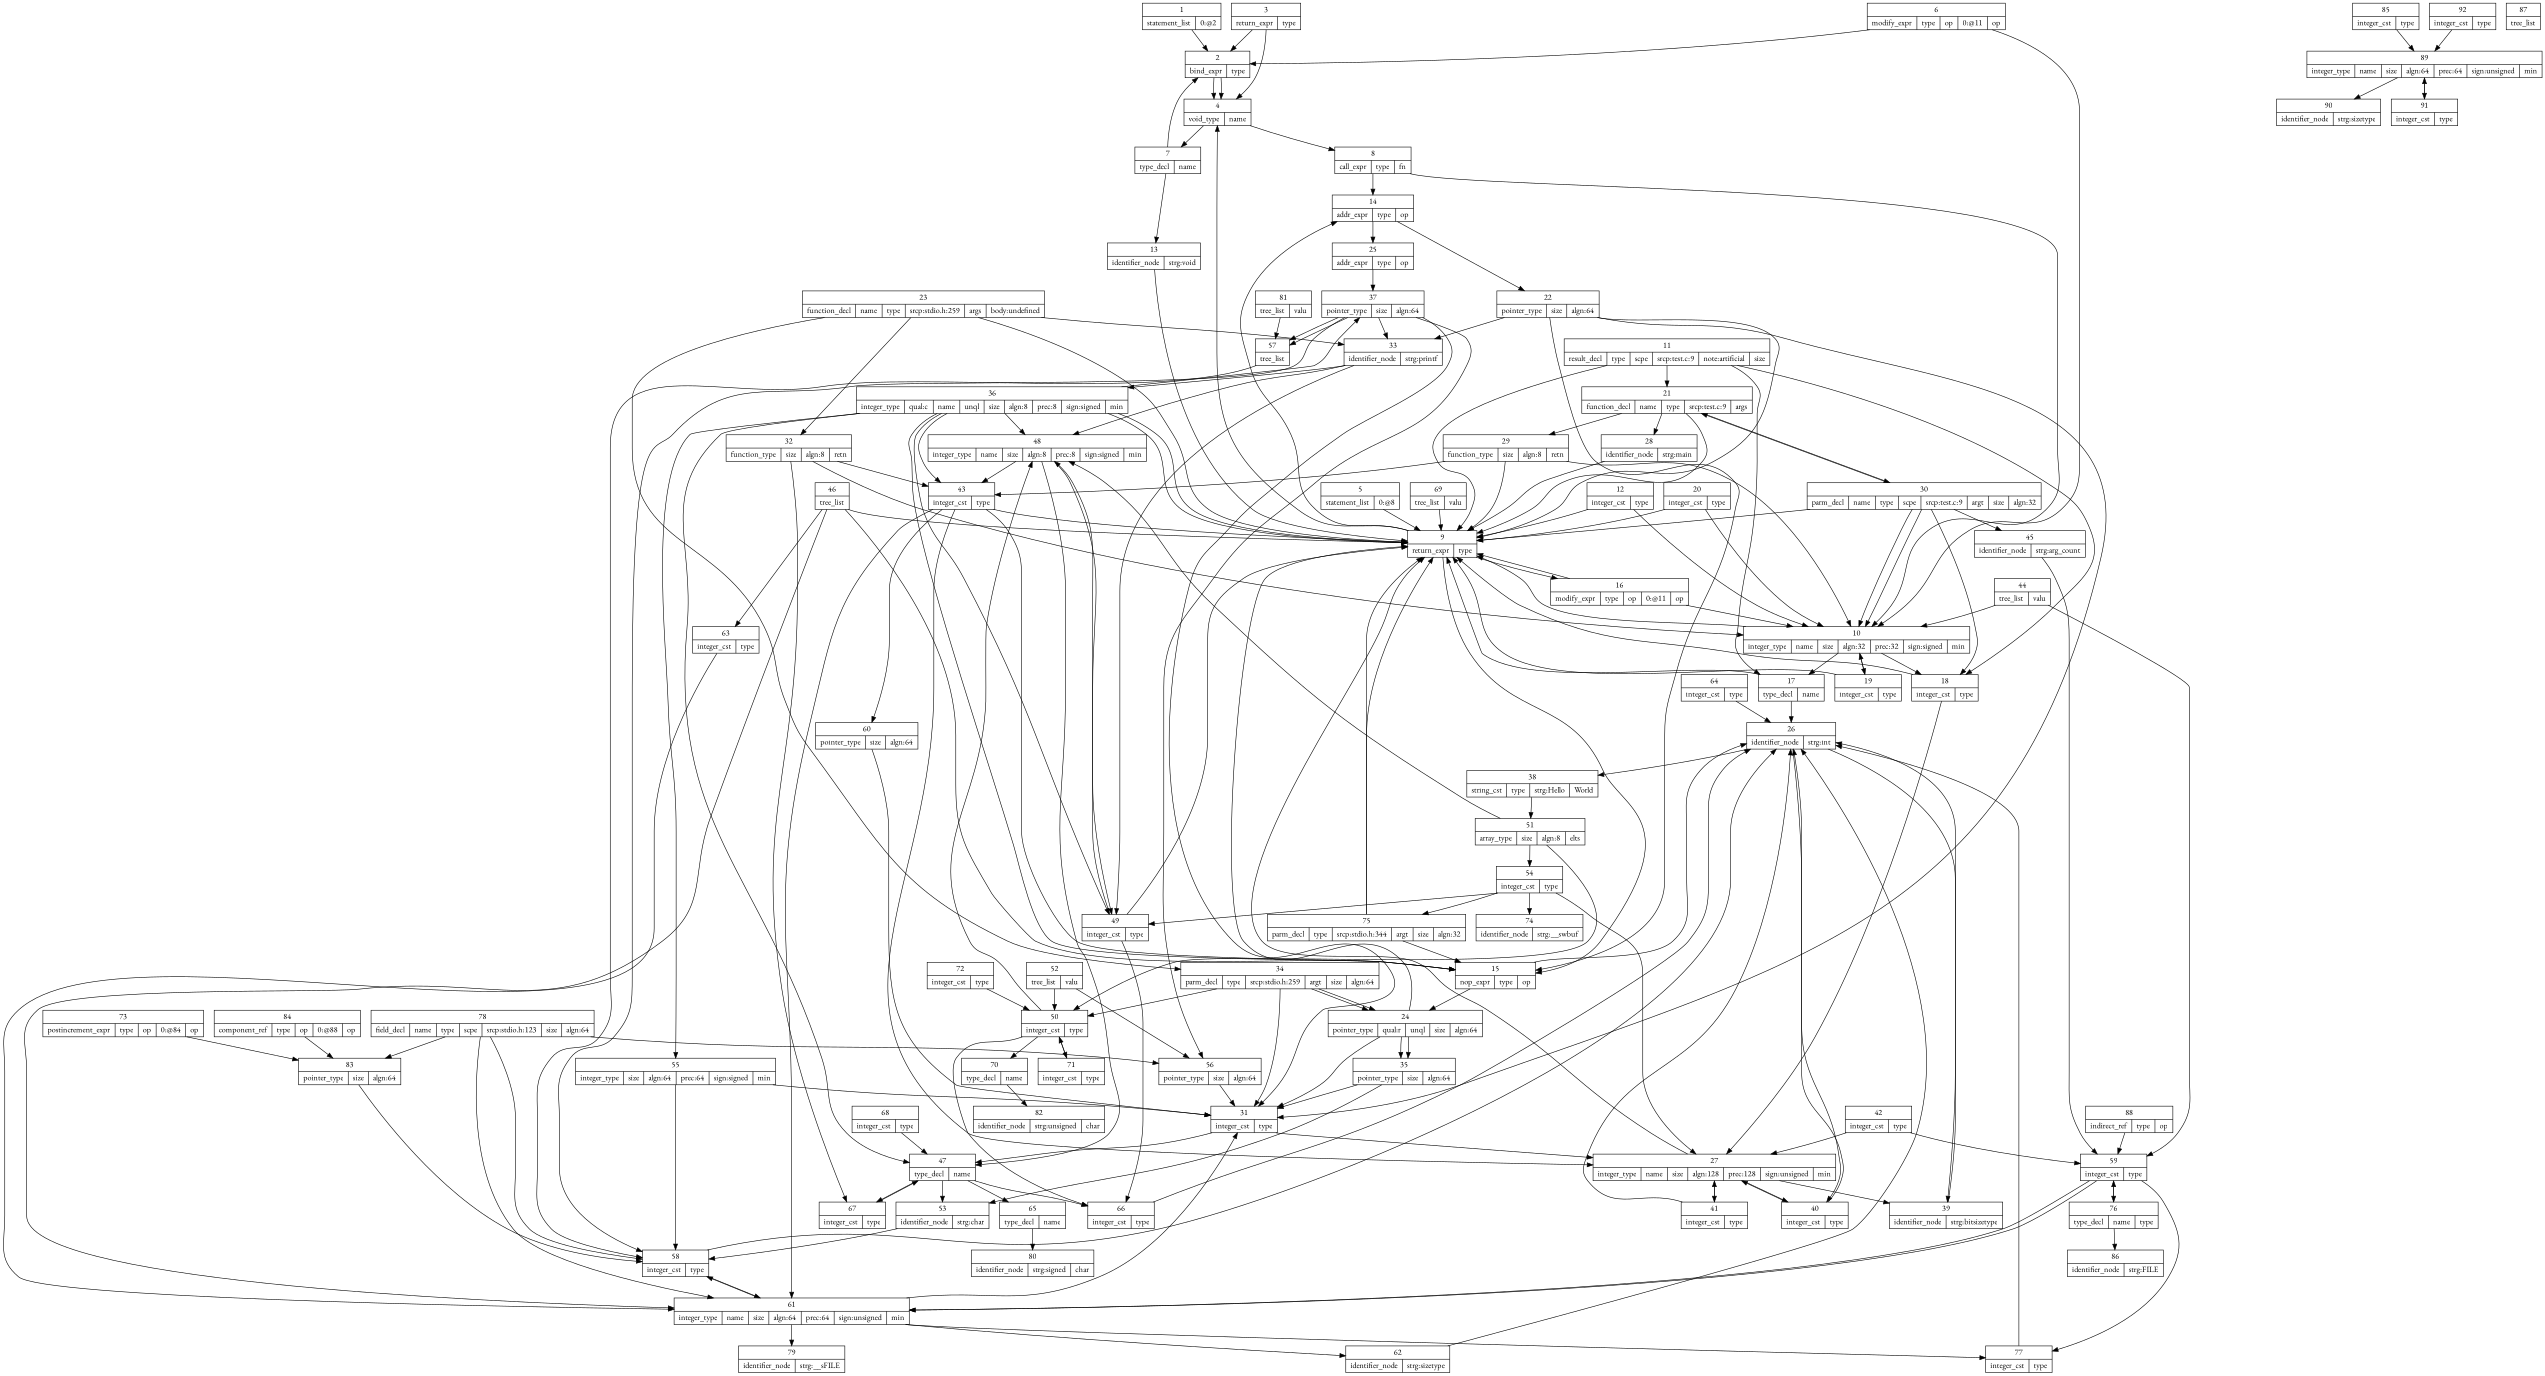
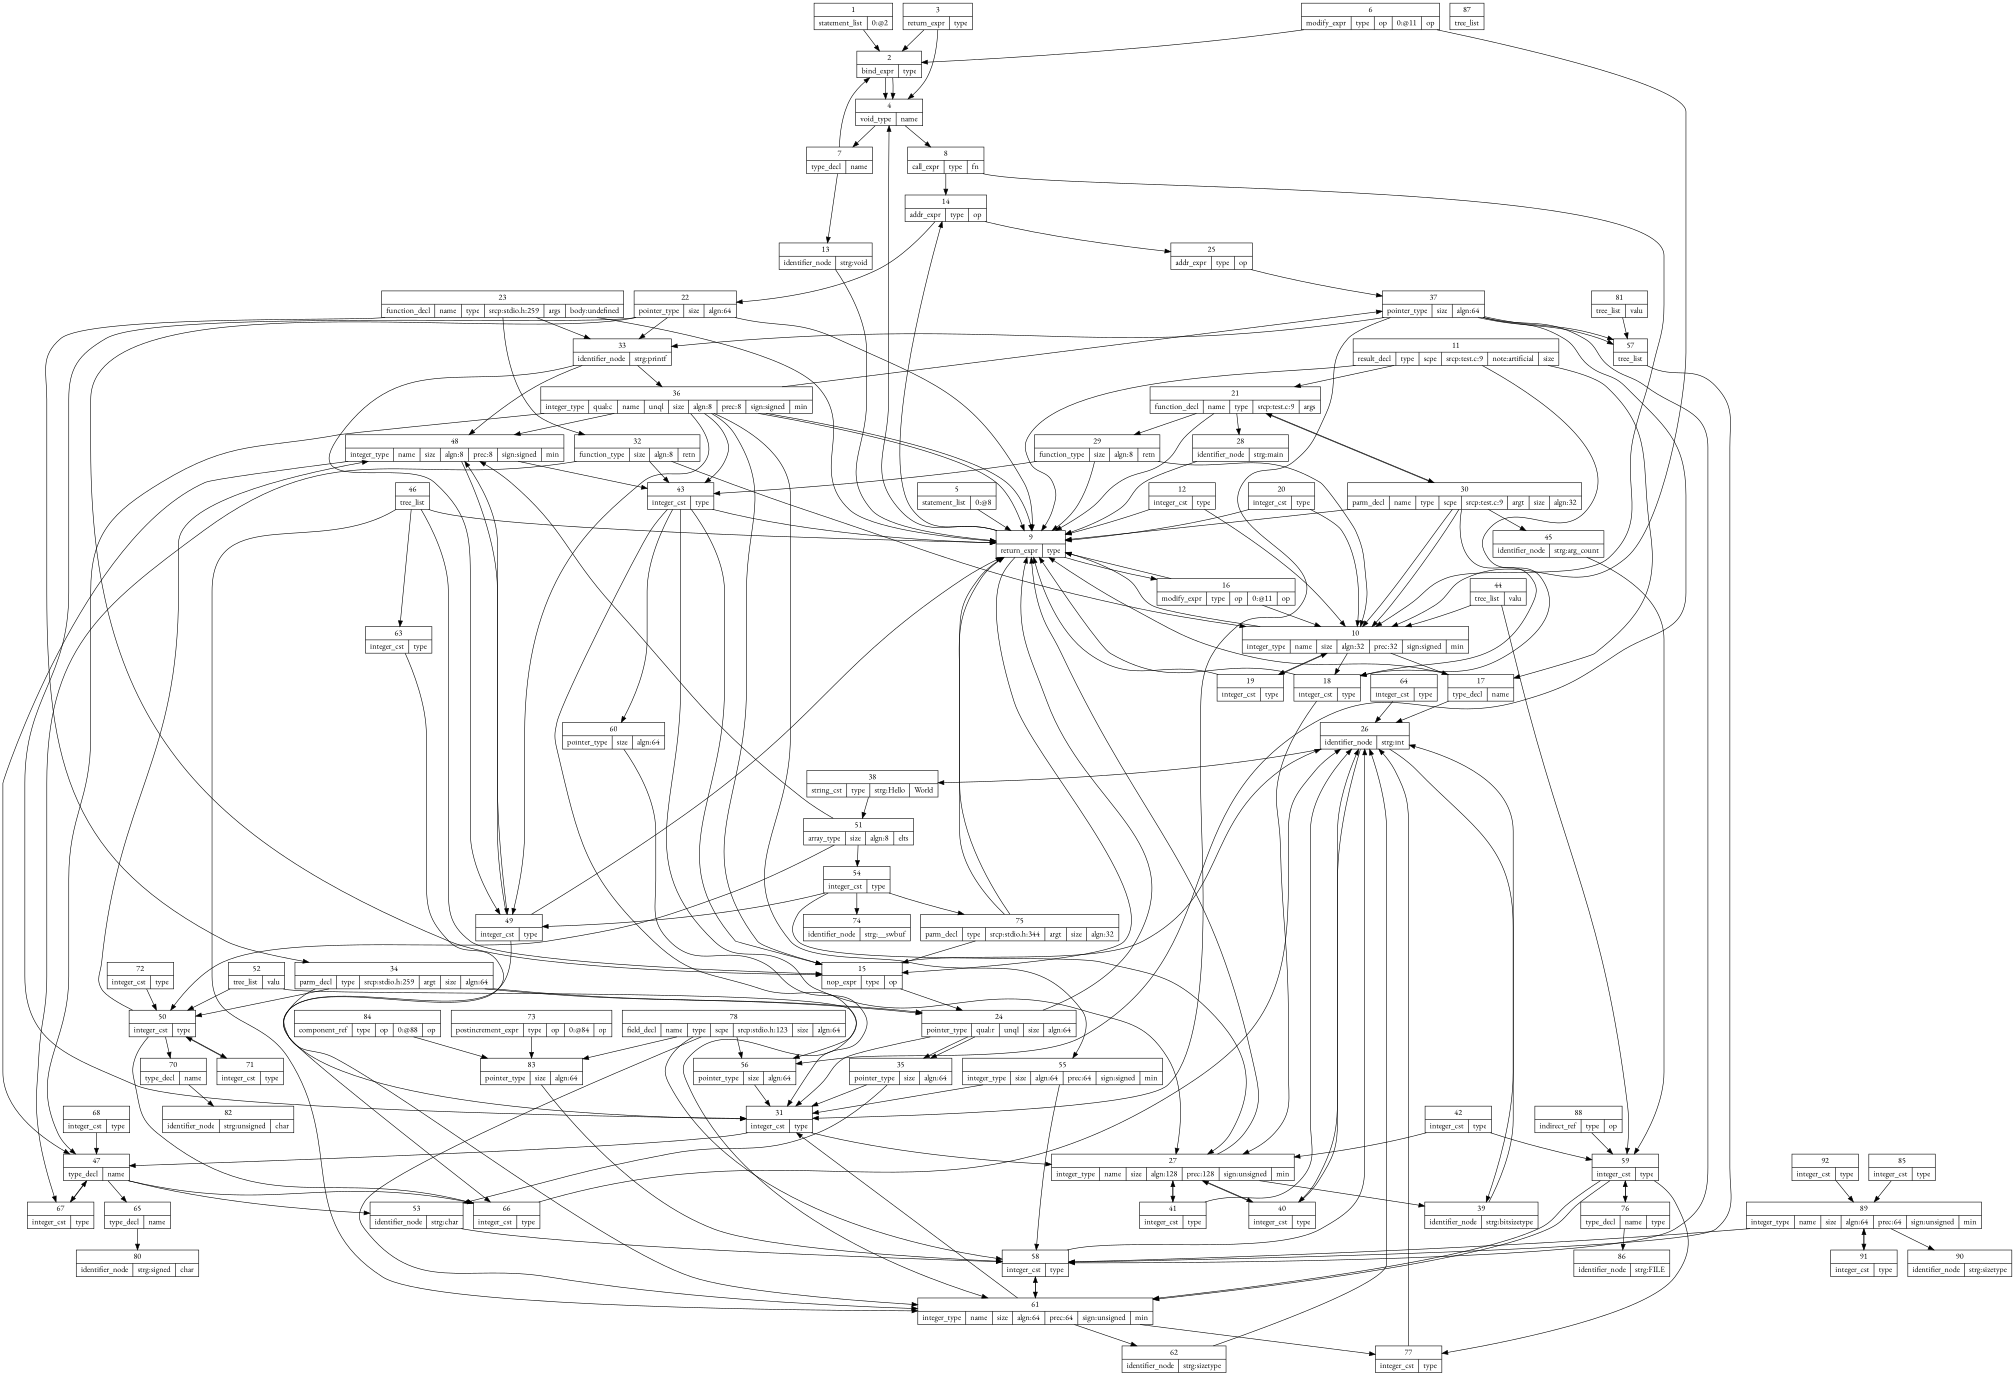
  digraph {
    fontname="EB Garamond"
    node [fontname="EB Garamond" shape=record]
    edge [fontname="EB Garamond" tailport=type]
    n1 [label="{1 | {statement_list | 0:@2}}"]
    n2 [label="{2 | {bind_expr | type }}"]
    n3 [label="{4 | {void_type | name }}"]
    n4 [label="{8 | {call_expr | type  | fn }}"]
    n5 [label="{7 | {type_decl | name }}"]
    n6 [label="{14 | {addr_expr | type  | op}}"]
    n7 [label="{10 | {integer_type | name  | size  | algn:32 | prec:32 | sign:signed | min }}"]
    n8 [label="{13 | {identifier_node | strg:void}}"]
    n9 [label="{3 | {return_expr | type }}"]
    n10 [label="{25 | {addr_expr | type  | op}}"]
    n11 [label="{22 | {pointer_type | size  | algn:64}}"]
    n12 [label="{9 | {return_expr | type }}"]
    n13 [label="{17 | {type_decl | name }}"]
    n14 [label="{18 | {integer_cst | type }}"]
    n15 [label="{19 | {integer_cst | type }}"]
    n16 [label="{5 | {statement_list | 0:@8}}"]
    n17 [label="{15 | {nop_expr | type  | op}}"]
    n18 [label="{16 | {modify_expr | type  | op | 0:@11 | op}}"]
    n19 [label="{26 | {identifier_node | strg:int}}"]
    n20 [label="{24 | {pointer_type | qual:r | unql  | size  | algn:64}}"]
    n21 [label="{6 | {modify_expr | type  | op | 0:@11 | op}}"]
    n22 [label="{37 | {pointer_type | size  | algn:64}}"]
    n23 [label="{33 | {identifier_node | strg:printf}}"]
    n24 [label="{31 | {integer_cst | type }}"]
    n25 [label="{38 | {string_cst | type  | strg:Hello | World}}"]
    n26 [label="{39 | {identifier_node | strg:bitsizetype}}"]
    n27 [label="{40 | {integer_cst | type }}"]
    n28 [label="{35 | {pointer_type | size  | algn:64}}"]
    n29 [label="{27 | {integer_type | name  | size  | algn:128 | prec:128 | sign:unsigned | min }}"]
    n30 [label="{11 | {result_decl | type  | scpe  | srcp:test.c:9 | note:artificial | size }}"]
    n31 [label="{21 | {function_decl | name  | type  | srcp:test.c:9 | args }}"]
    n32 [label="{28 | {identifier_node | strg:main}}"]
    n33 [label="{29 | {function_type | size  | algn:8 | retn }}"]
    n34 [label="{30 | {parm_decl | name  | type  | scpe  | srcp:test.c:9 | argt  | size  | algn:32}}"]
    n35 [label="{12 | {integer_cst | type }}"]
    n36 [label="{58 | {integer_cst | type }}"]
    n37 [label="{56 | {pointer_type | size  | algn:64}}"]
    n38 [label="{57 | {tree_list}}"]
    n39 [label="{51 | {array_type | size  | algn:8 | elts }}"]
    n40 [label="{41 | {integer_cst | type }}"]
    n41 [label="{20 | {integer_cst | type }}"]
    n42 [label="{43 | {integer_cst | type }}"]
    n43 [label="{45 | {identifier_node | strg:arg_count}}"]
    n44 [label="{48 | {integer_type | name  | size  | algn:8 | prec:8 | sign:signed | min }}"]
    n45 [label="{49 | {integer_cst | type }}"]
    n46 [label="{36 | {integer_type | qual:c | name  | unql  | size  | algn:8 | prec:8 | sign:signed | min }}"]
    n47 [label="{47 | {type_decl | name }}"]
    n48 [label="{66 | {integer_cst | type }}"]
    n49 [label="{55 | {integer_type | size  | algn:64 | prec:64 | sign:signed | min }}"]
    n50 [label="{23 | {function_decl | name  | type  | srcp:stdio.h:259 | args  | body:undefined}}"]
    n51 [label="{32 | {function_type | size  | algn:8 | retn }}"]
    n52 [label="{34 | {parm_decl | type  | srcp:stdio.h:259 | argt  | size  | algn:64}}"]
    n53 [label="{67 | {integer_cst | type }}"]
    n54 [label="{50 | {integer_cst | type }}"]
    n55 [label="{53 | {identifier_node | strg:char}}"]
    n56 [label="{54 | {integer_cst | type }}"]
    n57 [label="{61 | {integer_type | name  | size  | algn:64 | prec:64 | sign:unsigned | min }}"]
    n58 [label="{60 | {pointer_type | size  | algn:64}}"]
    n59 [label="{59 | {integer_cst | type }}"]
    n60 [label="{65 | {type_decl | name }}"]
    n61 [label="{80 | {identifier_node | strg:signed | char}}"]
    n62 [label="{70 | {type_decl | name }}"]
    n63 [label="{71 | {integer_cst | type }}"]
    n64 [label="{82 | {identifier_node | strg:unsigned | char}}"]
    n65 [label="{77 | {integer_cst | type }}"]
-   n66 [label="{79 | {identifier_node | strg:__sFILE}}"]
    n67 [label="{62 | {identifier_node | strg:sizetype}}"]
    n68 [label="{42 | {integer_cst | type }}"]
    n69 [label="{76 | {type_decl | name  | type }}"]
    n70 [label="{86 | {identifier_node | strg:FILE}}"]
    n71 [label="{44 | {tree_list | valu }}"]
    n72 [label="{46 | {tree_list}}"]
    n73 [label="{63 | {integer_cst | type }}"]
    n74 [label="{74 | {identifier_node | strg:__swbuf}}"]
    n75 [label="{75 | {parm_decl | type  | srcp:stdio.h:344 | argt  | size  | algn:32}}"]
    n76 [label="{52 | {tree_list | valu }}"]
    n77 [label="{64 | {integer_cst | type }}"]
    n78 [label="{68 | {integer_cst | type }}"]
-   n79 [label="{69 | {tree_list | valu }}"]
    n80 [label="{72 | {integer_cst | type }}"]
    n81 [label="{73 | {postincrement_expr | type  | op | 0:@84 | op}}"]
    n82 [label="{83 | {pointer_type | size  | algn:64}}"]
    n83 [label="{78 | {field_decl | name  | type  | scpe  | srcp:stdio.h:123 | size  | algn:64}}"]
    n84 [label="{81 | {tree_list | valu }}"]
    n85 [label="{84 | {component_ref | type  | op | 0:@88 | op}}"]
    n86 [label="{85 | {integer_cst | type }}"]
    n87 [label="{89 | {integer_type | name  | size  | algn:64 | prec:64 | sign:unsigned | min }}"]
    n88 [label="{90 | {identifier_node | strg:sizetype}}"]
    n89 [label="{91 | {integer_cst | type }}"]
    n90 [label="{87 | {tree_list}}"]
    n91 [label="{88 | {indirect_ref | type  | op}}"]
    n92 [label="{92 | {integer_cst | type }}"]
    n1 -> n2
    n2 -> n3 [tailport=name]
    n2 -> n3
    n3 -> n4 [tailport=name]
    n3 -> n5 [tailport=name]
    n4 -> n6 [tailport=fn]
    n4 -> n7
    n5 -> n2
    n5 -> n8 [tailport=name]
    n6 -> n10 [tailport=name]
    n6 -> n11
    n7 -> n12
    n7 -> n13 [tailport=name]
    n7 -> n14 [tailport=size]
    n7 -> n15 [tailport=min]
    n8 -> n12
    n9 -> n2
    n9 -> n3
    n10 -> n22
    n11 -> n12
    n11 -> n17 [tailport=size]
    n11 -> n23 [tailport=scpe]
    n11 -> n24 [tailport=size]
    n12 -> n3
    n12 -> n6 [tailport=name]
    n12 -> n17 [tailport=size]
    n12 -> n18 [tailport=min]
    n13 -> n12
    n13 -> n19 [tailport=name]
    n14 -> n12
    n14 -> n29
    n15 -> n7
    n15 -> n12
    n16 -> n12
    n17 -> n19
    n17 -> n20
    n18 -> n7
    n18 -> n12
    n19 -> n25 [tailport=name]
    n19 -> n26 [tailport=size]
    n19 -> n27 [tailport=min]
    n20 -> n12
    n20 -> n24 [tailport=size]
    n20 -> n28 [tailport=fn]
    n20 -> n28 [tailport=unql]
    n21 -> n2
    n21 -> n7
    n22 -> n23 [tailport=scpe]
    n22 -> n24 [tailport=size]
    n22 -> n36 [tailport=size]
    n22 -> n37 [tailport=name]
    n22 -> n38
    n22 -> n38 [tailport=argt]
    n23 -> n44 [tailport=name]
    n23 -> n45
    n23 -> n46 [tailport=args]
    n24 -> n29
    n24 -> n47
    n25 -> n39
    n26 -> n19
    n27 -> n19
    n27 -> n29
    n28 -> n24 [tailport=size]
    n28 -> n55
    n29 -> n12
    n29 -> n26 [tailport=name]
    n29 -> n27 [tailport=size]
    n29 -> n40 [tailport=min]
    n30 -> n12
    n30 -> n13
    n30 -> n14 [tailport=size]
    n30 -> n31 [tailport=scpe]
    n31 -> n12
    n31 -> n32 [tailport=name]
    n31 -> n33
    n31 -> n34 [tailport=args]
    n32 -> n12
    n33 -> n7 [tailport=retn]
    n33 -> n12
    n33 -> n42 [tailport=size]
    n34 -> n7
    n34 -> n7 [tailport=argt]
    n34 -> n12
    n34 -> n14 [tailport=size]
    n34 -> n31 [tailport=scpe]
    n34 -> n43 [tailport=name]
    n35 -> n7
    n35 -> n12
    n36 -> n19
    n36 -> n57
    n37 -> n24 [tailport=size]
    n38 -> n36 [tailport=size]
    n39 -> n44 [tailport=elts]
    n39 -> n54
    n39 -> n56 [tailport=size]
    n40 -> n19
    n40 -> n29
    n41 -> n7
    n41 -> n12
    n42 -> n12
    n42 -> n17 [tailport=size]
    n42 -> n29
    n42 -> n57 [tailport=scpe]
    n42 -> n58 [tailport=name]
    n43 -> n59
    n44 -> n42 [tailport=size]
    n44 -> n45 [tailport=min]
    n44 -> n47 [tailport=name]
    n45 -> n12 [tailport=retn]
    n45 -> n44
    n45 -> n48 [tailport=size]
    n46 -> n12
    n46 -> n12 [tailport=argt]
    n46 -> n17 [tailport=size]
    n46 -> n22 [tailport=scpe]
    n46 -> n42 [tailport=size]
    n46 -> n44 [tailport=unql]
    n46 -> n45 [tailport=min]
    n46 -> n47 [tailport=name]
    n46 -> n49 [tailport=name]
    n47 -> n48 [tailport=size]
    n47 -> n53 [tailport=min]
    n47 -> n55 [tailport=name]
    n47 -> n60 [tailport=name]
    n48 -> n19
    n49 -> n24 [tailport=size]
    n49 -> n36 [tailport=min]
    n50 -> n12
    n50 -> n23 [tailport=name]
    n50 -> n51
    n50 -> n52 [tailport=args]
    n51 -> n7 [tailport=retn]
    n51 -> n42 [tailport=size]
    n51 -> n53
    n52 -> n20
    n52 -> n20 [tailport=argt]
    n52 -> n24 [tailport=size]
    n52 -> n54
    n53 -> n47
    n54 -> n44
    n54 -> n48 [tailport=size]
    n54 -> n62 [tailport=name]
    n54 -> n63 [tailport=min]
    n55 -> n36 [tailport=size]
    n56 -> n29
    n56 -> n45
    n56 -> n74 [tailport=name]
    n56 -> n75 [tailport=args]
    n57 -> n24 [tailport=size]
    n57 -> n36 [tailport=min]
    n57 -> n65 [tailport=size]
-   n57 -> n66 [tailport=name]
    n57 -> n67 [tailport=name]
    n58 -> n24 [tailport=size]
    n59 -> n57 [tailport=unql]
    n59 -> n57
    n59 -> n65 [tailport=size]
    n59 -> n69 [tailport=name]
    n60 -> n61 [tailport=name]
    n62 -> n64 [tailport=name]
    n63 -> n54
    n65 -> n19
    n67 -> n19
    n68 -> n29
    n68 -> n59
    n69 -> n59
    n69 -> n70 [tailport=name]
    n71 -> n7 [tailport=valu]
    n71 -> n59
    n72 -> n12
    n72 -> n17 [tailport=size]
    n72 -> n57 [tailport=scpe]
    n72 -> n73 [tailport=name]
    n73 -> n57
    n75 -> n12
    n75 -> n12 [tailport=argt]
    n75 -> n17 [tailport=size]
    n76 -> n37 [tailport=valu]
    n76 -> n54
    n77 -> n19
    n78 -> n47
-   n79 -> n12 [tailport=valu]
    n80 -> n54
    n81 -> n82
    n82 -> n36 [tailport=size]
    n83 -> n36 [tailport=size]
    n83 -> n37 [tailport=name]
    n83 -> n57 [tailport=scpe]
    n83 -> n82
    n84 -> n38 [tailport=valu]
    n85 -> n82
    n86 -> n87
+   n87 -> n36 [tailport=size]
    n87 -> n88 [tailport=name]
    n87 -> n89 [tailport=min]
    n89 -> n87
    n91 -> n59
    n92 -> n87
  }
